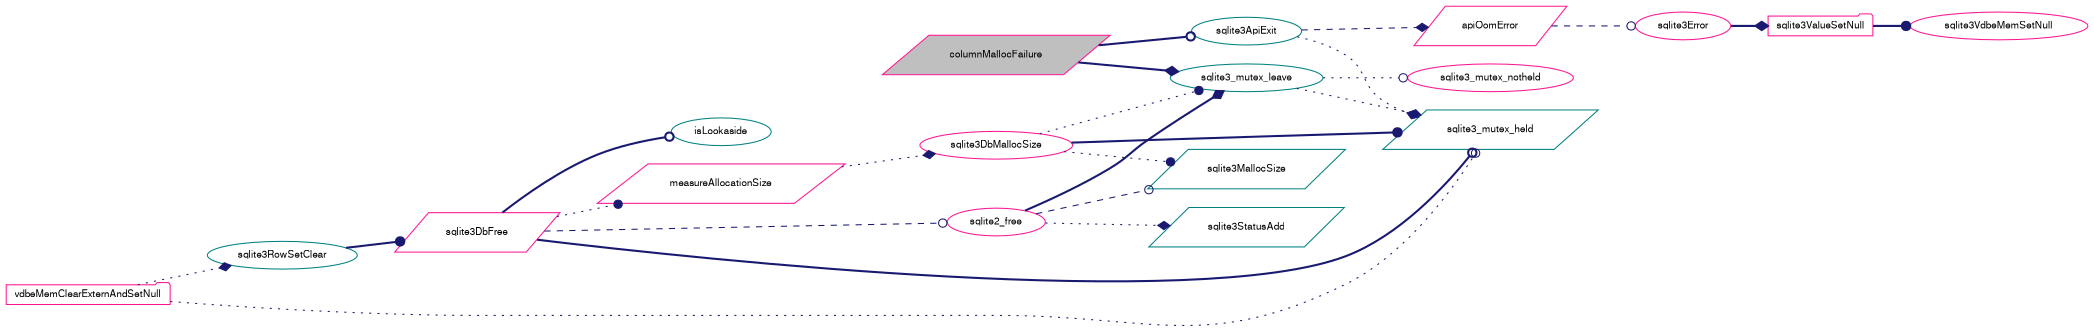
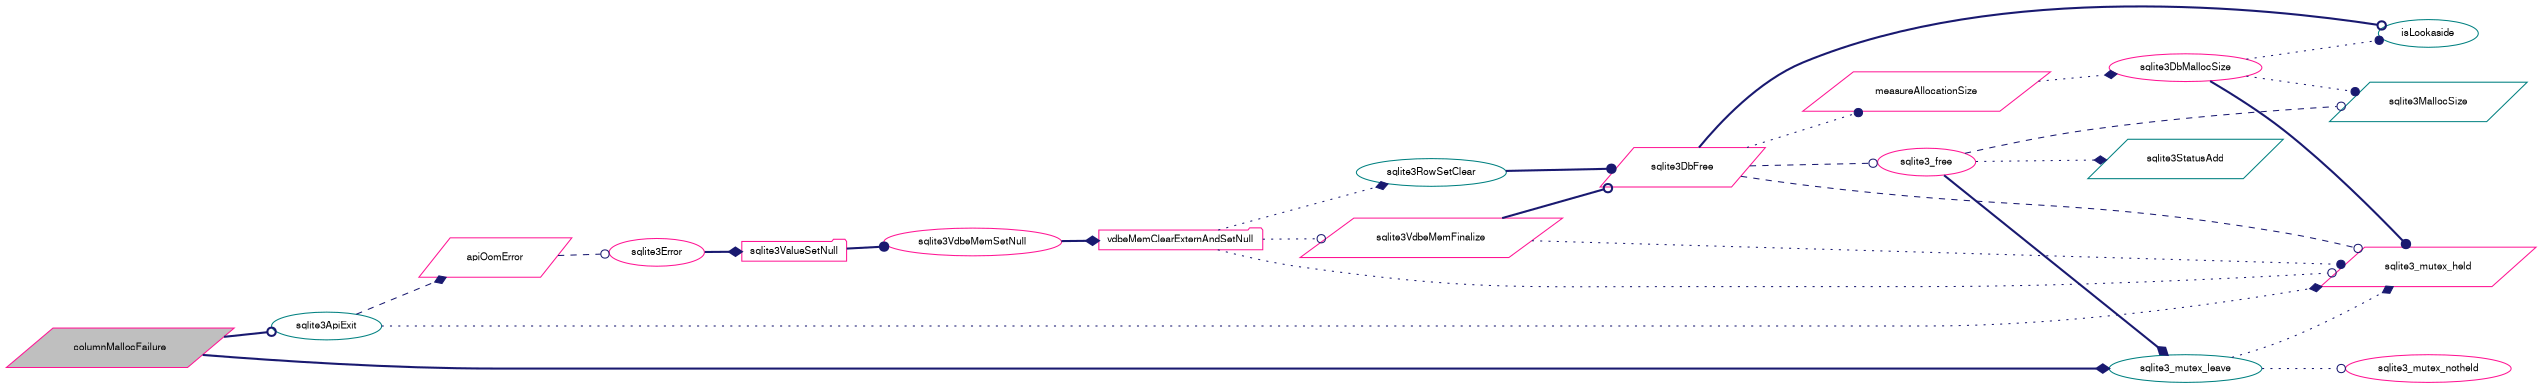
  digraph {
    rankdir=LR
    node [color=deeppink fillcolor=white fontname=FreeSans fontsize=10 shape=ellipse style=filled]
    edge [arrowhead=odot color=midnightblue fontname=FreeSans fontsize=10 labelfontname=FreeSans labelfontsize=10 style=dotted]
    n1 [fillcolor=grey75 fontcolor=black height=0.2 label=columnMallocFailure shape=parallelogram width=0.4]
    n2 [color=teal height=0.2 label=sqlite3ApiExit width=0.4]
    n3 [color=teal height=0.2 label=sqlite3_mutex_leave width=0.4]
-   n4 [color=teal height=0.2 label=sqlite3_mutex_held shape=parallelogram width=0.4]
+   n4 [height=0.2 label=sqlite3_mutex_held shape=parallelogram width=0.4]
    n5 [height=0.2 label=apiOomError shape=parallelogram width=0.4]
    n6 [height=0.2 label=sqlite3_mutex_notheld width=0.4]
    n7 [height=0.2 label=sqlite3Error width=0.4]
    n8 [height=0.2 label=sqlite3ValueSetNull shape=folder width=0.4]
    n9 [height=0.2 label=sqlite3VdbeMemSetNull width=0.4]
    n10 [height=0.2 label=vdbeMemClearExternAndSetNull shape=folder width=0.4]
+   n11 [height=0.2 label=sqlite3VdbeMemFinalize shape=parallelogram width=0.4]
    n12 [color=teal height=0.2 label=sqlite3RowSetClear width=0.4]
    n13 [height=0.2 label=sqlite3DbFree shape=parallelogram width=0.4]
    n14 [height=0.2 label=measureAllocationSize shape=parallelogram width=0.4]
    n15 [color=teal height=0.2 label=isLookaside width=0.4]
-   n16 [height=0.2 label=sqlite2_free width=0.4]
+   n16 [height=0.2 label=sqlite3_free width=0.4]
    n17 [height=0.2 label=sqlite3DbMallocSize width=0.4]
    n18 [color=teal height=0.2 label=sqlite3MallocSize shape=parallelogram width=0.4]
    n19 [color=teal height=0.2 label=sqlite3StatusAdd shape=parallelogram width=0.4]
    n1 -> n2 [style=bold]
    n1 -> n3 [arrowhead=diamond style=bold]
    n2 -> n4 [arrowhead=diamond]
    n2 -> n5 [arrowhead=diamond style=dashed]
    n3 -> n4 [arrowhead=diamond]
    n3 -> n6
    n5 -> n7 [style=dashed]
    n7 -> n8 [arrowhead=diamond style=bold]
    n8 -> n9 [arrowhead=dot style=bold]
+   n9 -> n10 [arrowhead=diamond style=bold]
    n10 -> n4
+   n10 -> n11
    n10 -> n12 [arrowhead=diamond]
+   n11 -> n4 [arrowhead=dot]
+   n11 -> n13 [style=bold]
    n12 -> n13 [arrowhead=dot style=bold]
-   n13 -> n4 [style=bold]
+   n13 -> n4 [style=dashed]
    n13 -> n14 [arrowhead=dot]
    n13 -> n15 [style=bold]
    n13 -> n16 [style=dashed]
    n14 -> n17 [arrowhead=diamond]
    n16 -> n3 [arrowhead=diamond style=bold]
    n16 -> n18 [style=dashed]
    n16 -> n19 [arrowhead=diamond]
    n17 -> n4 [arrowhead=dot style=bold]
-   n17 -> n3 [arrowhead=dot]
+   n17 -> n15 [arrowhead=dot]
    n17 -> n18 [arrowhead=dot]
  }
